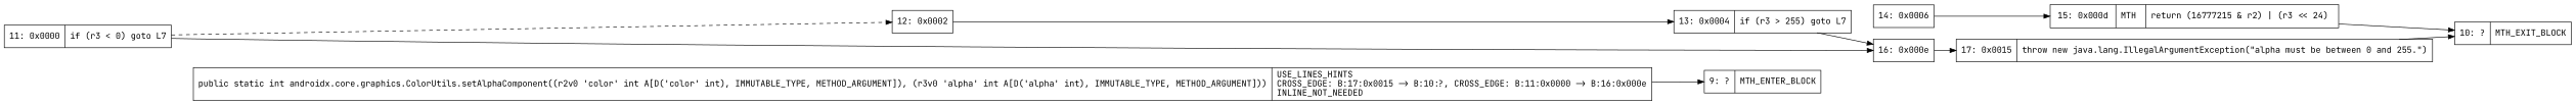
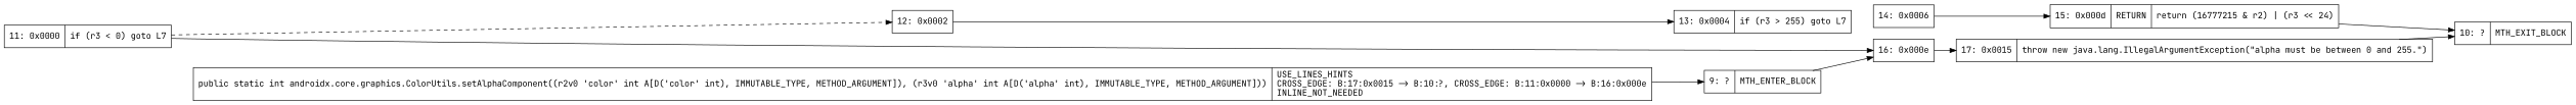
  digraph {
    fontname="JetBrains Mono"
    rankdir=LR
    node [fontname="JetBrains Mono" shape=record]
    edge [fontname="JetBrains Mono"]
    n1 [label="{9\:\ ?|MTH_ENTER_BLOCK\l}"]
    n2 [label="{11\:\ 0x0000|if (r3 \< 0) goto L7\l}"]
    n3 [label="{12\:\ 0x0002}"]
    n4 [label="{16\:\ 0x000e}"]
    n5 [label="{13\:\ 0x0004|if (r3 \> 255) goto L7\l}"]
    n6 [label="{17\:\ 0x0015|throw new java.lang.IllegalArgumentException(\"alpha must be between 0 and 255.\")\l}"]
    n7 [label="{14\:\ 0x0006}"]
-   n8 [label="{15\:\ 0x000d|MTH\l|return (16777215 & r2) \| (r3 \<\< 24)\l}"]
+   n8 [label="{15\:\ 0x000d|RETURN\l|return (16777215 & r2) \| (r3 \<\< 24)\l}"]
    n9 [label="{10\:\ ?|MTH_EXIT_BLOCK\l}"]
    n10 [label="{public static int androidx.core.graphics.ColorUtils.setAlphaComponent((r2v0 'color' int A[D('color' int), IMMUTABLE_TYPE, METHOD_ARGUMENT]), (r3v0 'alpha' int A[D('alpha' int), IMMUTABLE_TYPE, METHOD_ARGUMENT]))  | USE_LINES_HINTS\lCROSS_EDGE: B:17:0x0015 \-\> B:10:?, CROSS_EDGE: B:11:0x0000 \-\> B:16:0x000e\lINLINE_NOT_NEEDED\l}"]
    n2 -> n3 [style=dashed]
    n2 -> n4
    n3 -> n5
    n4 -> n6
-   n5 -> n4
+   n1 -> n4
    n6 -> n9
    n7 -> n8
    n8 -> n9
    n10 -> n1
  }
